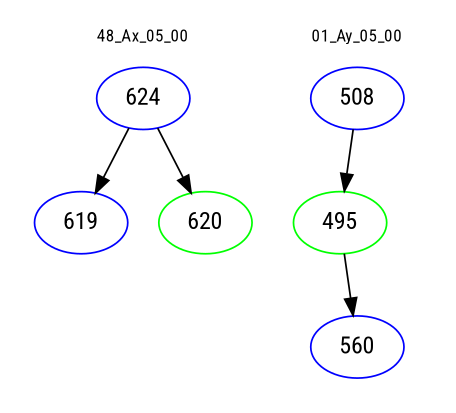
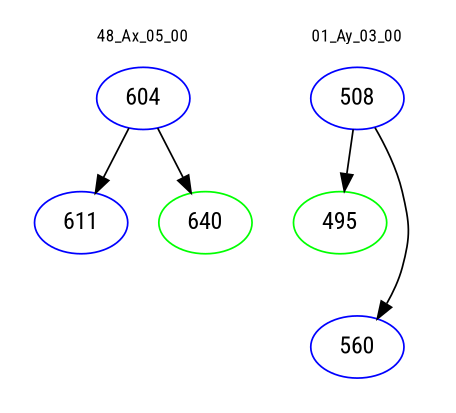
  digraph {
    fontname="Roboto Condensed"
    node [color=blue fontname="Roboto Condensed"]
    edge [color=black fontname="Roboto Condensed"]
-   n1 [label=624]
-   n2 [label=619]
-   n3 [color=green label=620]
+   n1 [label=604]
+   n2 [label=611]
+   n3 [color=green label=640]
    n4 [label=508]
    n5 [color=green label=495]
    n6 [label=560]
    subgraph cluster_1 {
      color=white
      fontsize=10
      label="48_Ax_05_00"
      n1
      n2
      n3
    }
    subgraph cluster_2 {
      color=white
      fontsize=10
-     label="01_Ay_05_00"
+     label="01_Ay_03_00"
      n4
      n5
      n6
    }
    n1 -> n2
    n1 -> n3
    n4 -> n5
-   n5 -> n6
+   n4 -> n6
  }
